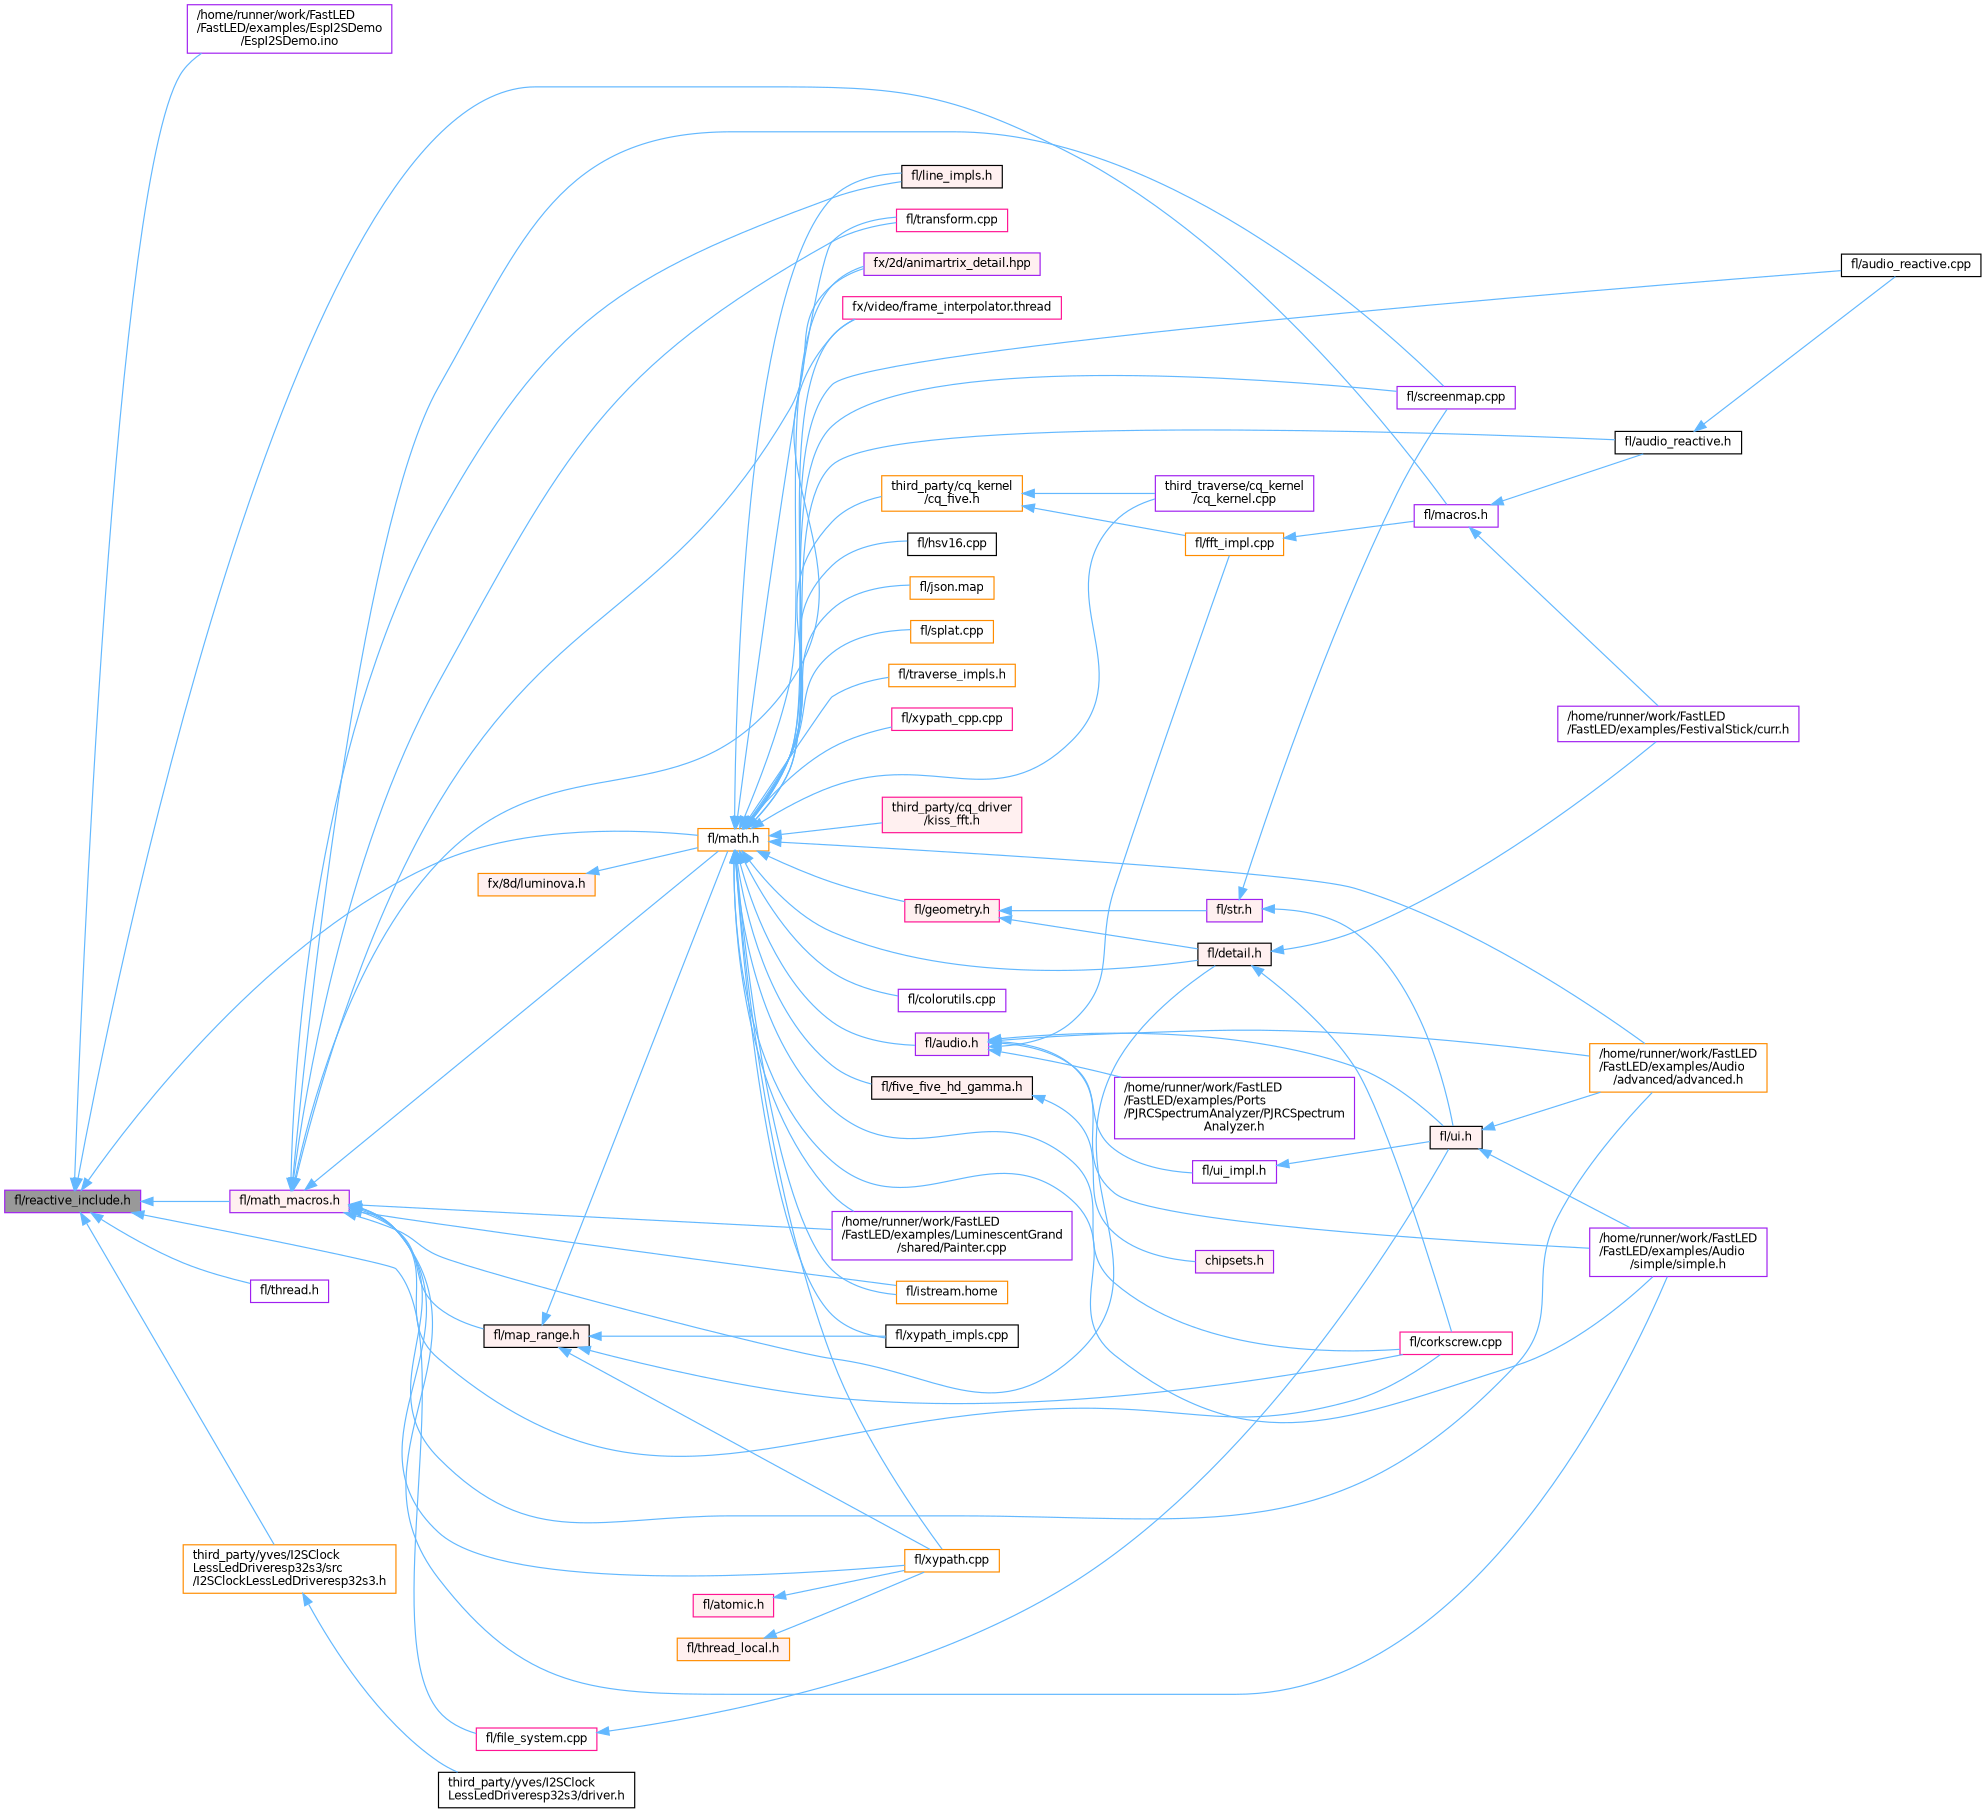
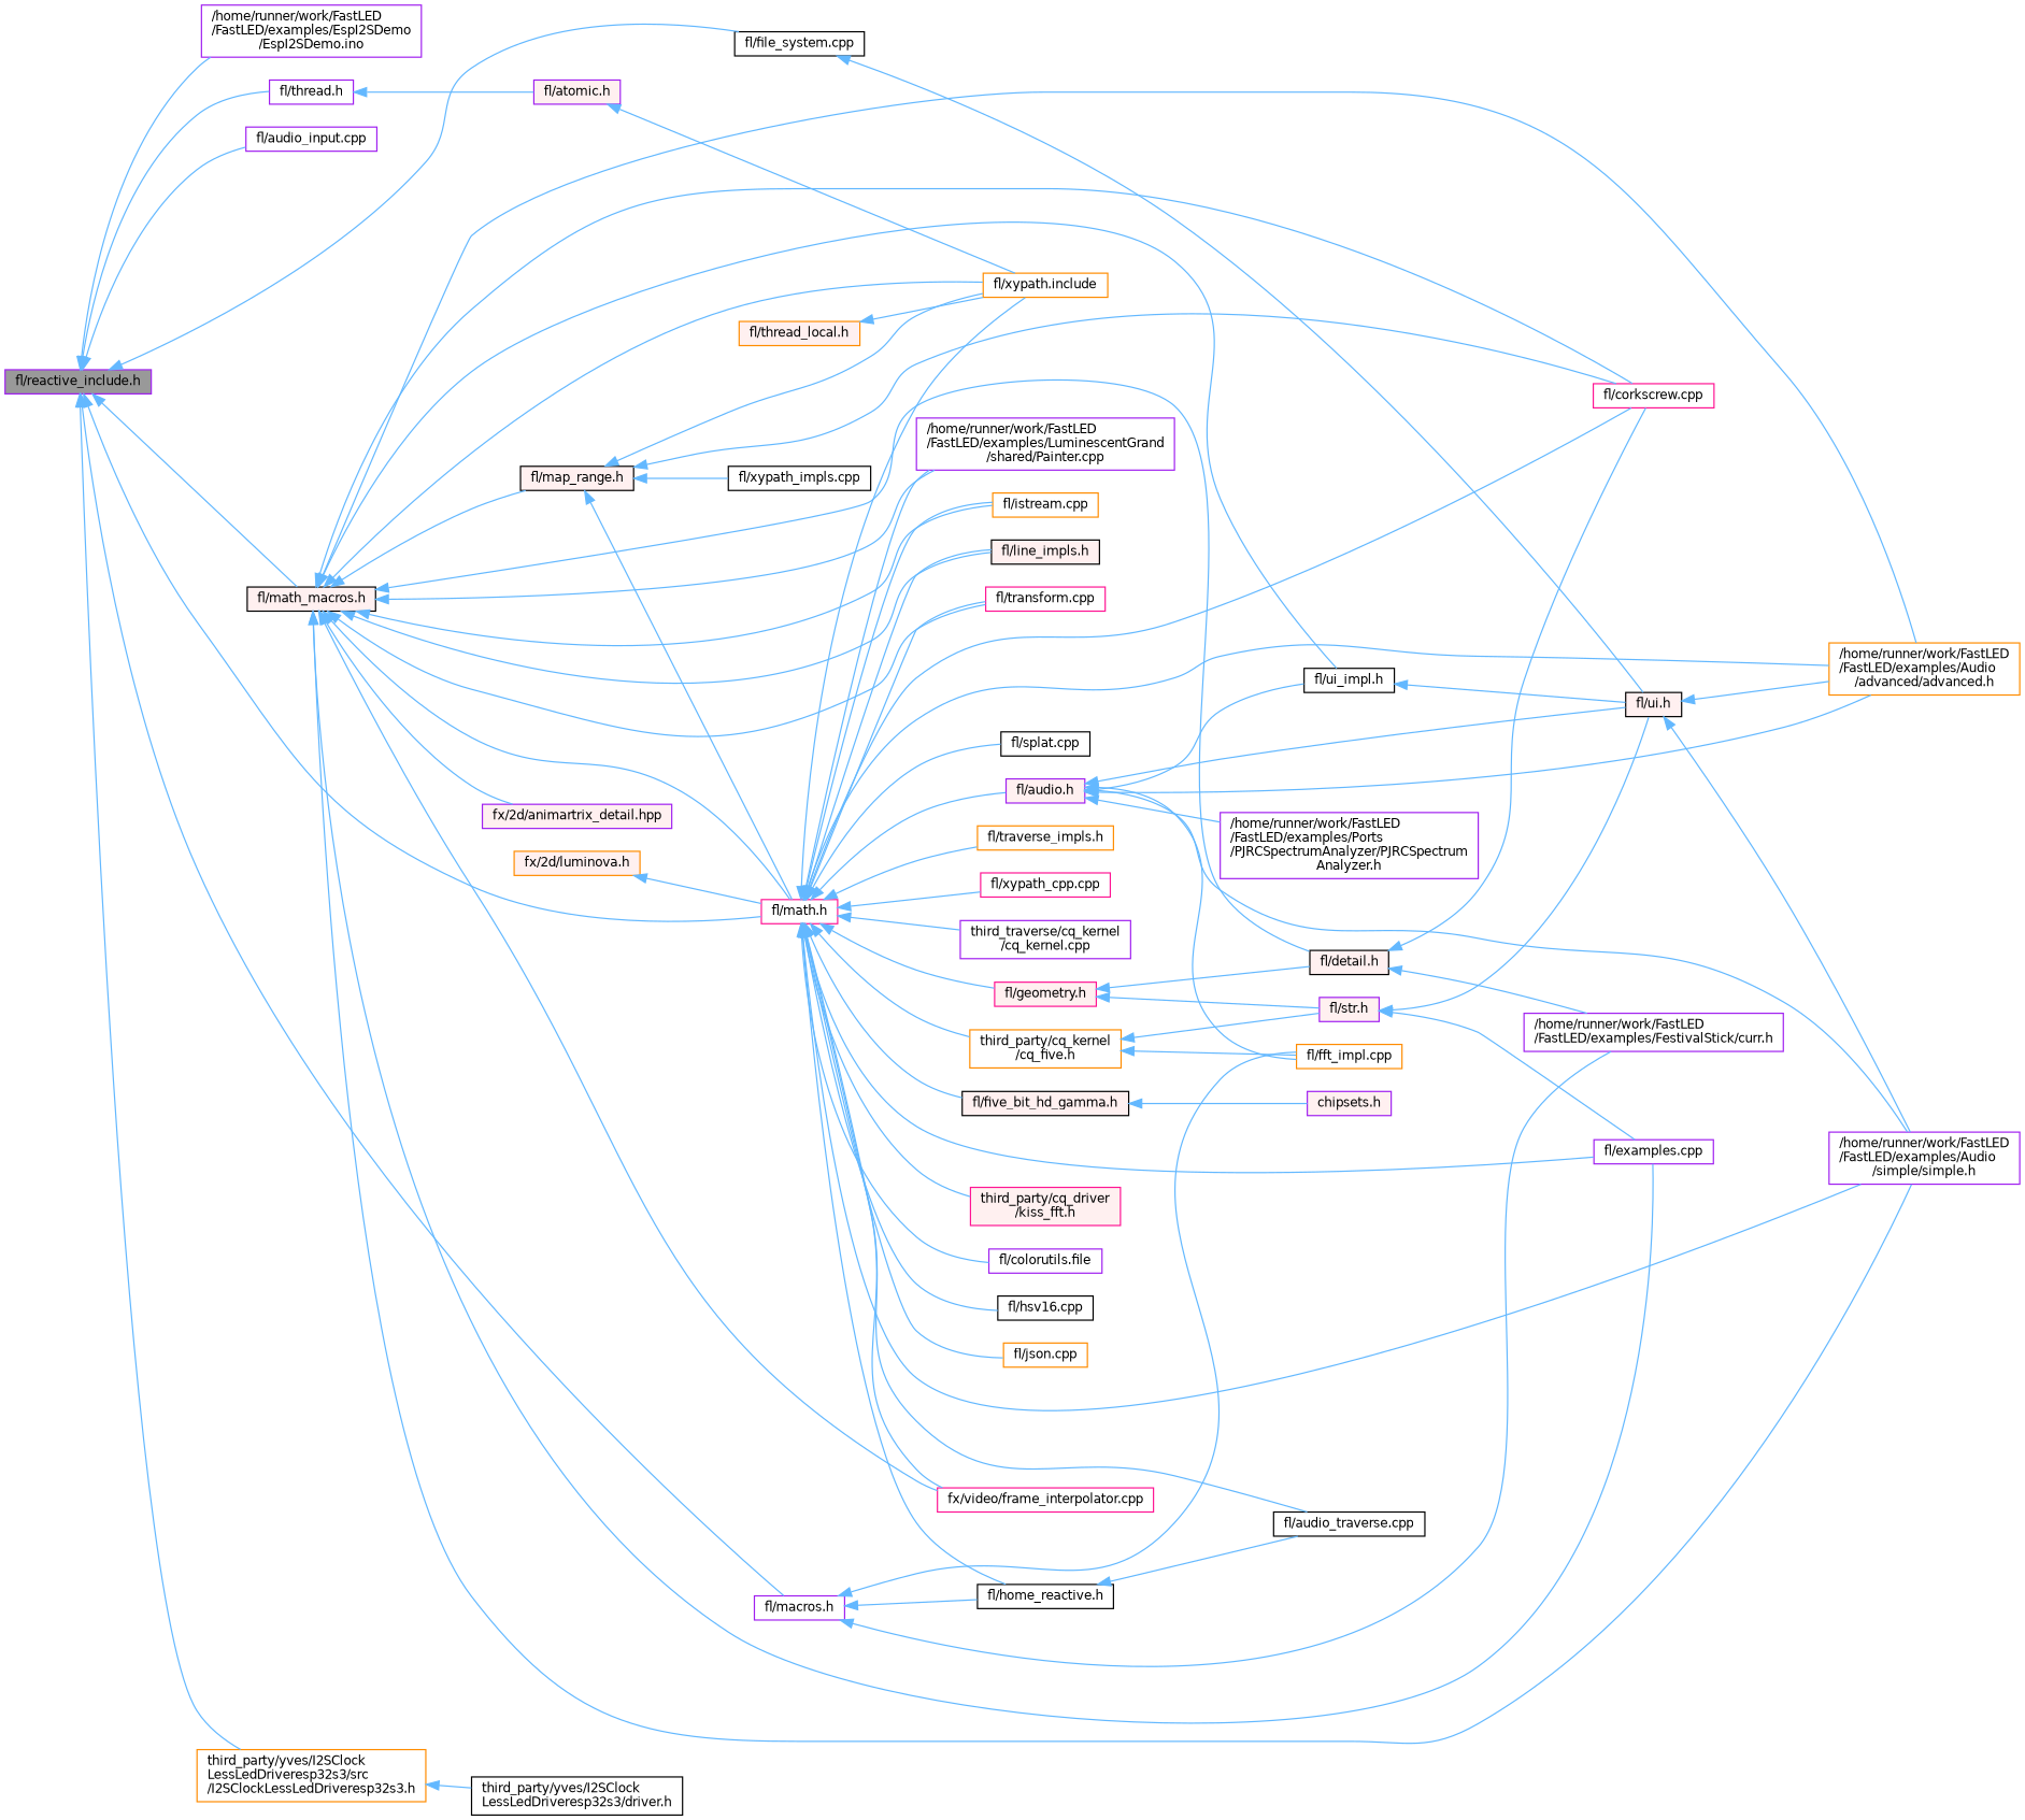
  digraph {
    rankdir=LR
    node [color=purple fillcolor=white fontname=Helvetica fontsize=10 shape=box style=filled]
    edge [color=steelblue1 dir=back fontname=Helvetica fontsize=10 labelfontname=Helvetica labelfontsize=10 style=solid]
    n1 [fillcolor=grey60 fontcolor=black height=0.2 label="fl/reactive_include.h" width=0.4]
    n2 [height=0.2 label="/home/runner/work/FastLED\l/FastLED/examples/EspI2SDemo\l/EspI2SDemo.ino" width=0.4]
    n3 [height=0.2 label="fl/macros.h" width=0.4]
-   n5 [color=deeppink height=0.2 label="fl/file_system.cpp" width=0.4]
-   n6 [color=darkorange height=0.2 label="fl/math.h" width=0.4]
-   n7 [fillcolor="#FFF0F0" height=0.2 label="fl/math_macros.h" width=0.4]
+   n4 [height=0.2 label="fl/audio_input.cpp" width=0.4]
+   n5 [color=black height=0.2 label="fl/file_system.cpp" width=0.4]
+   n6 [color=deeppink height=0.2 label="fl/math.h" width=0.4]
+   n7 [color=black fillcolor="#FFF0F0" height=0.2 label="fl/math_macros.h" width=0.4]
    n8 [height=0.2 label="fl/thread.h" width=0.4]
    n9 [color=darkorange height=0.2 label="third_party/yves/I2SClock\lLessLedDriveresp32s3/src\l/I2SClockLessLedDriveresp32s3.h" width=0.4]
    n10 [height=0.2 label="/home/runner/work/FastLED\l/FastLED/examples/FestivalStick/curr.h" width=0.4]
-   n11 [color=black height=0.2 label="fl/audio_reactive.h" width=0.4]
+   n11 [color=black height=0.2 label="fl/home_reactive.h" width=0.4]
    n12 [color=darkorange height=0.2 label="fl/fft_impl.cpp" width=0.4]
    n13 [color=black fillcolor="#FFF0F0" height=0.2 label="fl/ui.h" width=0.4]
-   n14 [color=black height=0.2 label="fl/audio_reactive.cpp" width=0.4]
+   n14 [color=black height=0.2 label="fl/audio_traverse.cpp" width=0.4]
    n15 [color=darkorange height=0.2 label="/home/runner/work/FastLED\l/FastLED/examples/Audio\l/advanced/advanced.h" width=0.4]
    n16 [height=0.2 label="/home/runner/work/FastLED\l/FastLED/examples/Audio\l/simple/simple.h" width=0.4]
    n17 [height=0.2 label="/home/runner/work/FastLED\l/FastLED/examples/LuminescentGrand\l/shared/Painter.cpp" width=0.4]
    n18 [fillcolor="#FFF0F0" height=0.2 label="fl/audio.h" width=0.4]
-   n19 [height=0.2 label="fl/colorutils.cpp" width=0.4]
+   n19 [height=0.2 label="fl/colorutils.file" width=0.4]
    n20 [color=deeppink height=0.2 label="fl/corkscrew.cpp" width=0.4]
    n21 [color=black fillcolor="#FFF0F0" height=0.2 label="fl/detail.h" width=0.4]
-   n22 [color=black fillcolor="#FFF0F0" height=0.2 label="fl/five_five_hd_gamma.h" width=0.4]
+   n22 [color=black fillcolor="#FFF0F0" height=0.2 label="fl/five_bit_hd_gamma.h" width=0.4]
    n23 [color=deeppink fillcolor="#FFF0F0" height=0.2 label="fl/geometry.h" width=0.4]
-   n24 [color=darkorange height=0.2 label="fl/xypath.cpp" width=0.4]
+   n24 [color=darkorange height=0.2 label="fl/xypath.include" width=0.4]
    n25 [color=black height=0.2 label="fl/xypath_impls.cpp" width=0.4]
-   n26 [height=0.2 label="fl/screenmap.cpp" width=0.4]
+   n26 [height=0.2 label="fl/examples.cpp" width=0.4]
    n27 [color=black height=0.2 label="fl/hsv16.cpp" width=0.4]
-   n28 [color=darkorange height=0.2 label="fl/istream.home" width=0.4]
-   n29 [color=darkorange height=0.2 label="fl/json.map" width=0.4]
+   n28 [color=darkorange height=0.2 label="fl/istream.cpp" width=0.4]
+   n29 [color=darkorange height=0.2 label="fl/json.cpp" width=0.4]
    n30 [color=black fillcolor="#FFF0F0" height=0.2 label="fl/line_impls.h" width=0.4]
-   n31 [color=darkorange height=0.2 label="fl/splat.cpp" width=0.4]
+   n31 [color=black height=0.2 label="fl/splat.cpp" width=0.4]
    n32 [color=deeppink height=0.2 label="fl/transform.cpp" width=0.4]
    n33 [color=darkorange height=0.2 label="fl/traverse_impls.h" width=0.4]
    n34 [color=deeppink height=0.2 label="fl/xypath_cpp.cpp" width=0.4]
    n35 [fillcolor="#FFF0F0" height=0.2 label="fx/2d/animartrix_detail.hpp" width=0.4]
-   n36 [color=deeppink height=0.2 label="fx/video/frame_interpolator.thread" width=0.4]
+   n36 [color=deeppink height=0.2 label="fx/video/frame_interpolator.cpp" width=0.4]
    n37 [height=0.2 label="third_traverse/cq_kernel\l/cq_kernel.cpp" width=0.4]
    n38 [color=darkorange height=0.2 label="third_party/cq_kernel\l/cq_five.h" width=0.4]
    n39 [color=deeppink fillcolor="#FFF0F0" height=0.2 label="third_party/cq_driver\l/kiss_fft.h" width=0.4]
-   n40 [height=0.2 label="fl/ui_impl.h" width=0.4]
+   n40 [color=black height=0.2 label="fl/ui_impl.h" width=0.4]
    n41 [color=black fillcolor="#FFF0F0" height=0.2 label="fl/map_range.h" width=0.4]
-   n42 [color=deeppink fillcolor="#FFF0F0" height=0.2 label="fl/atomic.h" width=0.4]
+   n42 [fillcolor="#FFF0F0" height=0.2 label="fl/atomic.h" width=0.4]
    n43 [color=black height=0.2 label="third_party/yves/I2SClock\lLessLedDriveresp32s3/driver.h" width=0.4]
    n44 [height=0.2 label="/home/runner/work/FastLED\l/FastLED/examples/Ports\l/PJRCSpectrumAnalyzer/PJRCSpectrum\lAnalyzer.h" width=0.4]
    n45 [fillcolor="#FFF0F0" height=0.2 label="chipsets.h" width=0.4]
    n46 [fillcolor="#FFF0F0" height=0.2 label="fl/str.h" width=0.4]
-   n47 [color=darkorange fillcolor="#FFF0F0" height=0.2 label="fx/8d/luminova.h" width=0.4]
+   n47 [color=darkorange fillcolor="#FFF0F0" height=0.2 label="fx/2d/luminova.h" width=0.4]
    n48 [color=darkorange fillcolor="#FFF0F0" height=0.2 label="fl/thread_local.h" width=0.4]
    n1 -> n2
    n1 -> n3
+   n1 -> n4
    n1 -> n5
    n1 -> n6
    n1 -> n7
    n1 -> n8
    n1 -> n9
    n3 -> n10
    n3 -> n11
-   n12 -> n3
+   n3 -> n12
    n5 -> n13
    n6 -> n11
    n6 -> n14
    n6 -> n15
    n6 -> n16
    n6 -> n17
    n6 -> n18
    n6 -> n19
    n6 -> n20
-   n6 -> n21
    n6 -> n22
    n6 -> n23
    n6 -> n24
-   n6 -> n25
    n6 -> n26
    n6 -> n27
    n6 -> n28
    n6 -> n29
    n6 -> n30
    n6 -> n31
    n6 -> n32
    n6 -> n33
    n6 -> n34
-   n6 -> n35
    n6 -> n36
    n6 -> n37
    n6 -> n38
    n6 -> n39
    n7 -> n6
    n7 -> n15
    n7 -> n16
    n7 -> n17
    n7 -> n20
    n7 -> n21
    n7 -> n24
    n7 -> n26
    n7 -> n28
    n7 -> n30
    n7 -> n32
    n7 -> n35
    n7 -> n36
+   n7 -> n40
    n7 -> n41
+   n8 -> n42
    n9 -> n43
    n11 -> n14
    n13 -> n15
    n13 -> n16
    n18 -> n12
    n18 -> n13
    n18 -> n15
    n18 -> n16
    n18 -> n40
    n18 -> n44
    n21 -> n10
    n21 -> n20
    n22 -> n45
    n23 -> n21
    n23 -> n46
    n38 -> n12
-   n38 -> n37
+   n38 -> n46
    n40 -> n13
    n41 -> n6
    n41 -> n20
    n41 -> n24
    n41 -> n25
    n42 -> n24
    n46 -> n13
    n46 -> n26
    n47 -> n6
    n48 -> n24
  }
